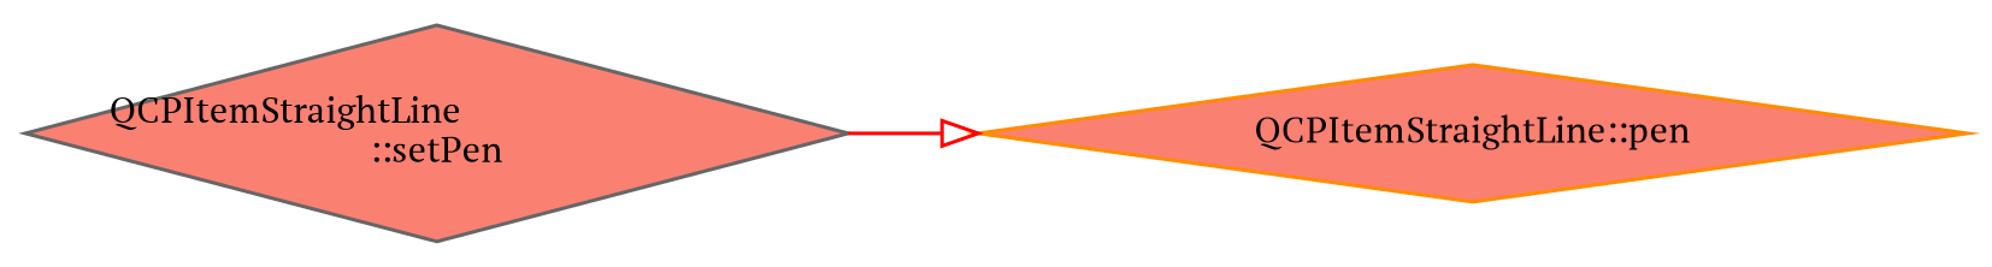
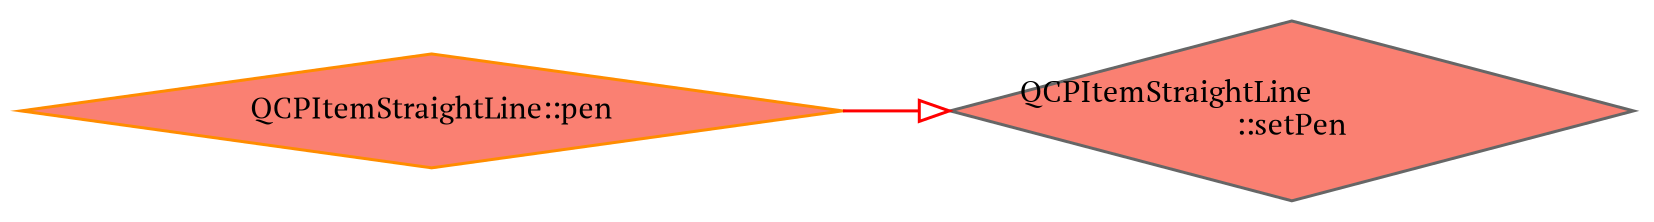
  digraph {
    rankdir=LR
    fontname="PT Serif"
    node [fillcolor=salmon fontname="PT Serif" fontsize=10 shape=diamond style=filled]
    n1 [color=gray40 fontcolor=black height=0.2 label="QCPItemStraightLine\l::setPen" width=0.4]
    n2 [color=darkorange height=0.2 label="QCPItemStraightLine::pen" width=0.4]
-   n1 -> n2 [color=red fontname="PT Serif" fontsize=10 labelfontname=Helvetica labelfontsize=10 style=solid arrowhead=onormal]
+   n2 -> n1 [color=red fontname="PT Serif" fontsize=10 labelfontname=Helvetica labelfontsize=10 style=solid arrowhead=onormal]
  }
